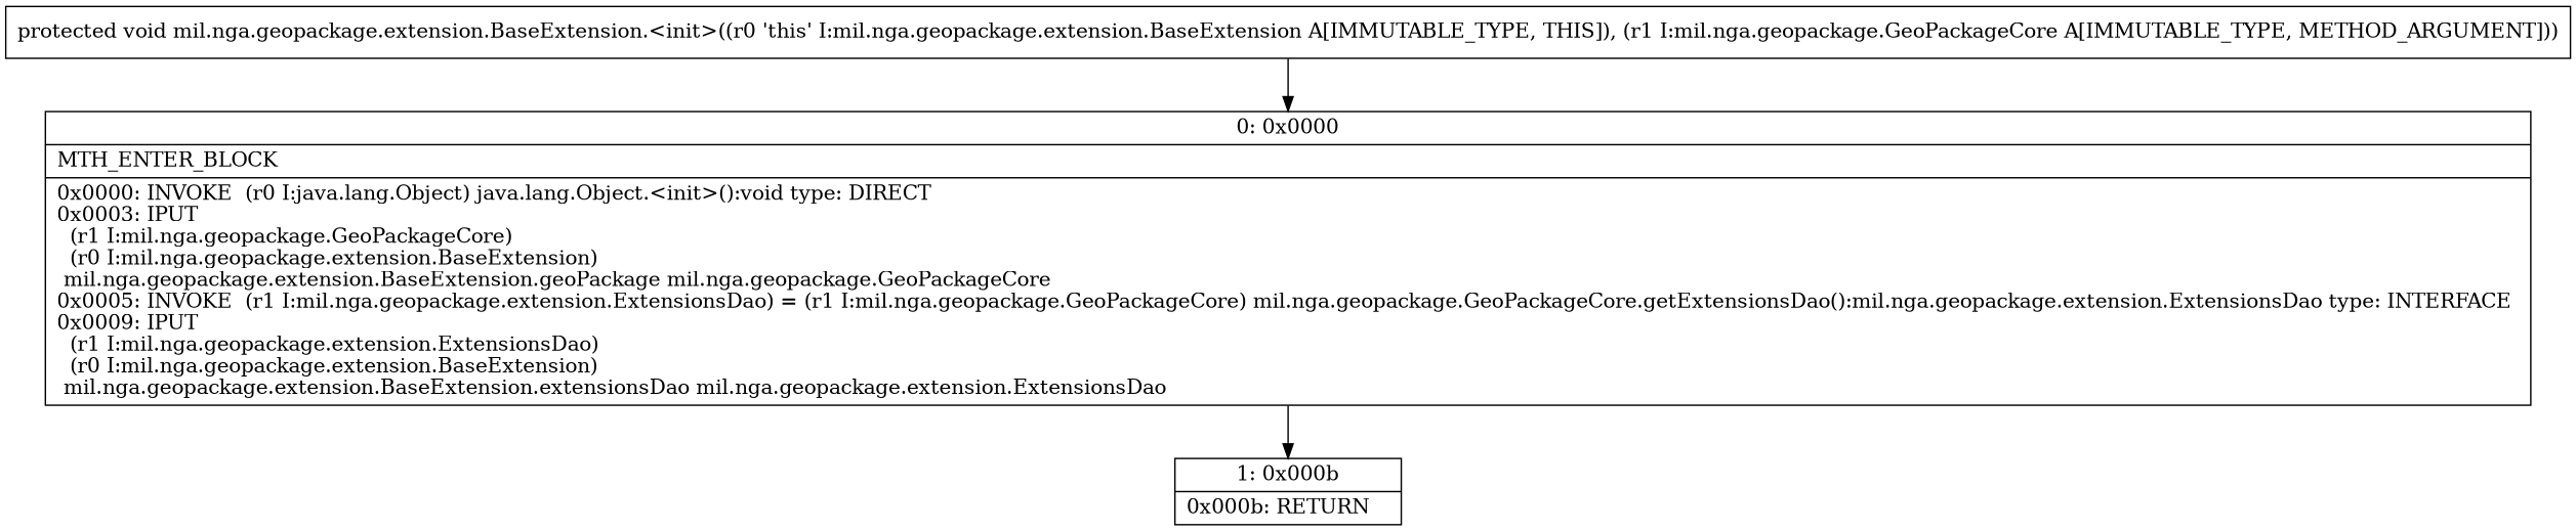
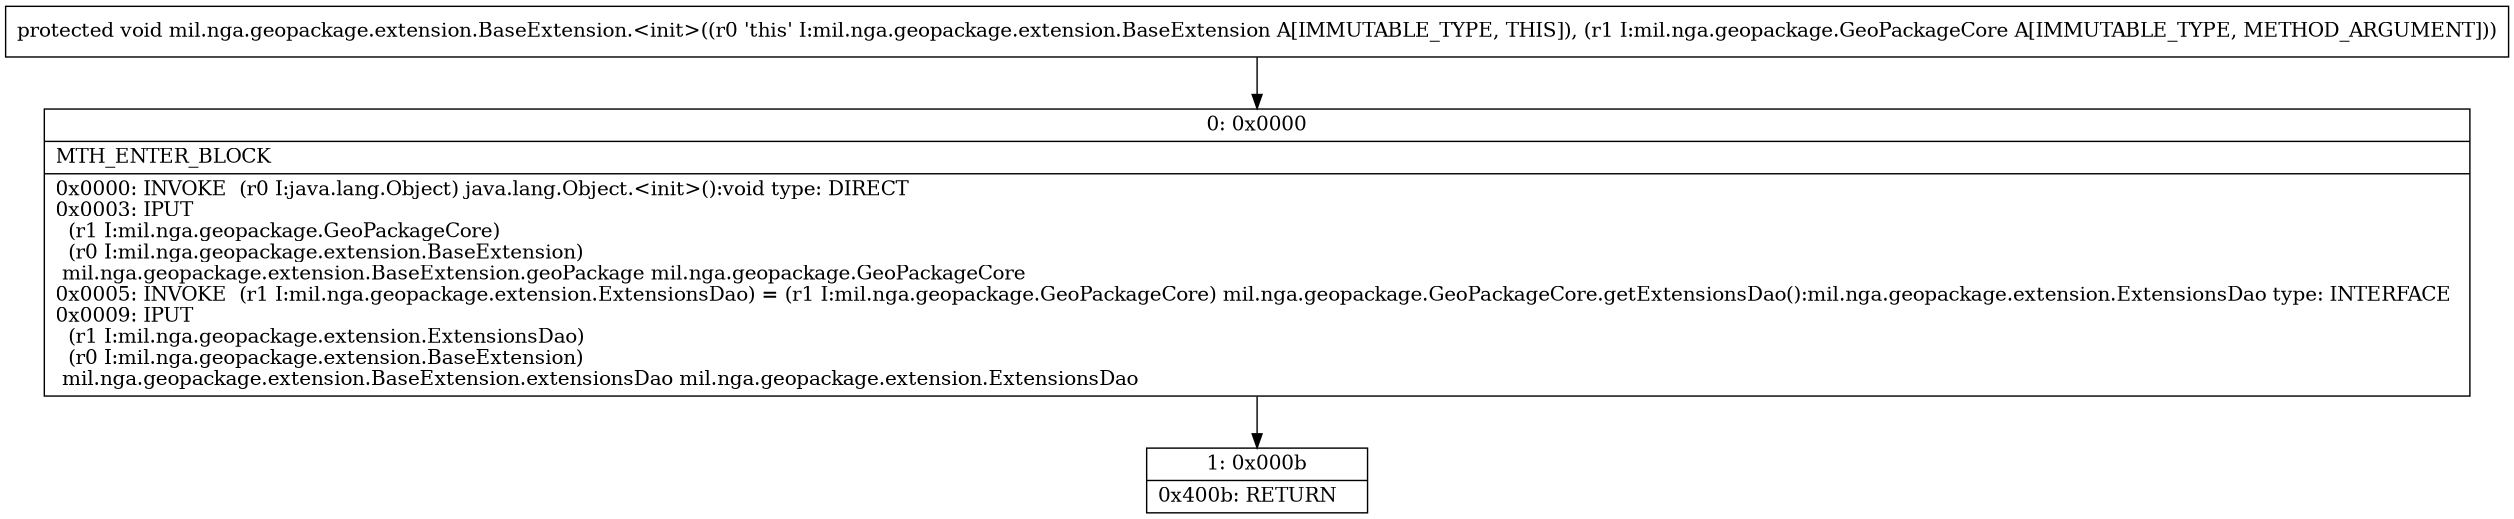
  digraph {
    node [shape=record]
    n1 [label="{0\:\ 0x0000|MTH_ENTER_BLOCK\l|0x0000: INVOKE  (r0 I:java.lang.Object) java.lang.Object.\<init\>():void type: DIRECT \l0x0003: IPUT  \l  (r1 I:mil.nga.geopackage.GeoPackageCore)\l  (r0 I:mil.nga.geopackage.extension.BaseExtension)\l mil.nga.geopackage.extension.BaseExtension.geoPackage mil.nga.geopackage.GeoPackageCore \l0x0005: INVOKE  (r1 I:mil.nga.geopackage.extension.ExtensionsDao) = (r1 I:mil.nga.geopackage.GeoPackageCore) mil.nga.geopackage.GeoPackageCore.getExtensionsDao():mil.nga.geopackage.extension.ExtensionsDao type: INTERFACE \l0x0009: IPUT  \l  (r1 I:mil.nga.geopackage.extension.ExtensionsDao)\l  (r0 I:mil.nga.geopackage.extension.BaseExtension)\l mil.nga.geopackage.extension.BaseExtension.extensionsDao mil.nga.geopackage.extension.ExtensionsDao \l}"]
-   n2 [label="{1\:\ 0x000b|0x000b: RETURN   \l}"]
+   n2 [label="{1\:\ 0x000b|0x400b: RETURN   \l}"]
    n3 [label="{protected void mil.nga.geopackage.extension.BaseExtension.\<init\>((r0 'this' I:mil.nga.geopackage.extension.BaseExtension A[IMMUTABLE_TYPE, THIS]), (r1 I:mil.nga.geopackage.GeoPackageCore A[IMMUTABLE_TYPE, METHOD_ARGUMENT])) }"]
    n1 -> n2
    n3 -> n1
  }
